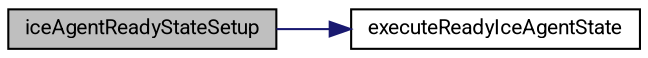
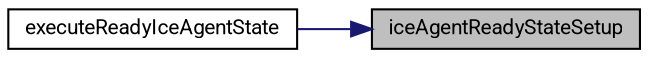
  digraph {
    rankdir=RL
    fontname=Roboto
    node [color=black fontname=Roboto fontsize=10 shape=record style=filled]
    n1 [fillcolor=grey75 fontcolor=black height=0.2 label=iceAgentReadyStateSetup width=0.4]
    n2 [fillcolor=white height=0.2 label=executeReadyIceAgentState width=0.4]
-   n2 -> n1 [color=midnightblue dir=back fontname=Roboto fontsize=10 labelfontname=Helvetica labelfontsize=10 style=solid]
+   n1 -> n2 [color=midnightblue dir=back fontname=Roboto fontsize=10 labelfontname=Helvetica labelfontsize=10 style=solid]
  }
